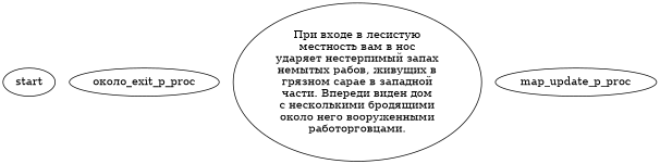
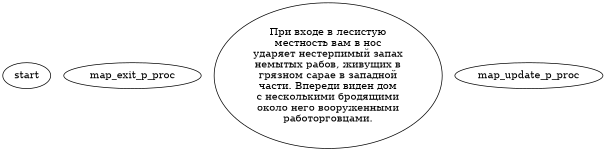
  digraph {
    node [color="#000000" fillcolor="#FFFFFF" style=filled]
    start
-   map_exit_p_proc [label="около_exit_p_proc"]
+   map_exit_p_proc
    n3 [label="При входе в лесистую\nместность вам в нос\nударяет нестерпимый запах\nнемытых рабов, живущих в\nгрязном сарае в западной\nчасти. Впереди виден дом\nс несколькими бродящими\nоколо него вооруженными\nработорговцами."]
    map_update_p_proc
  }
